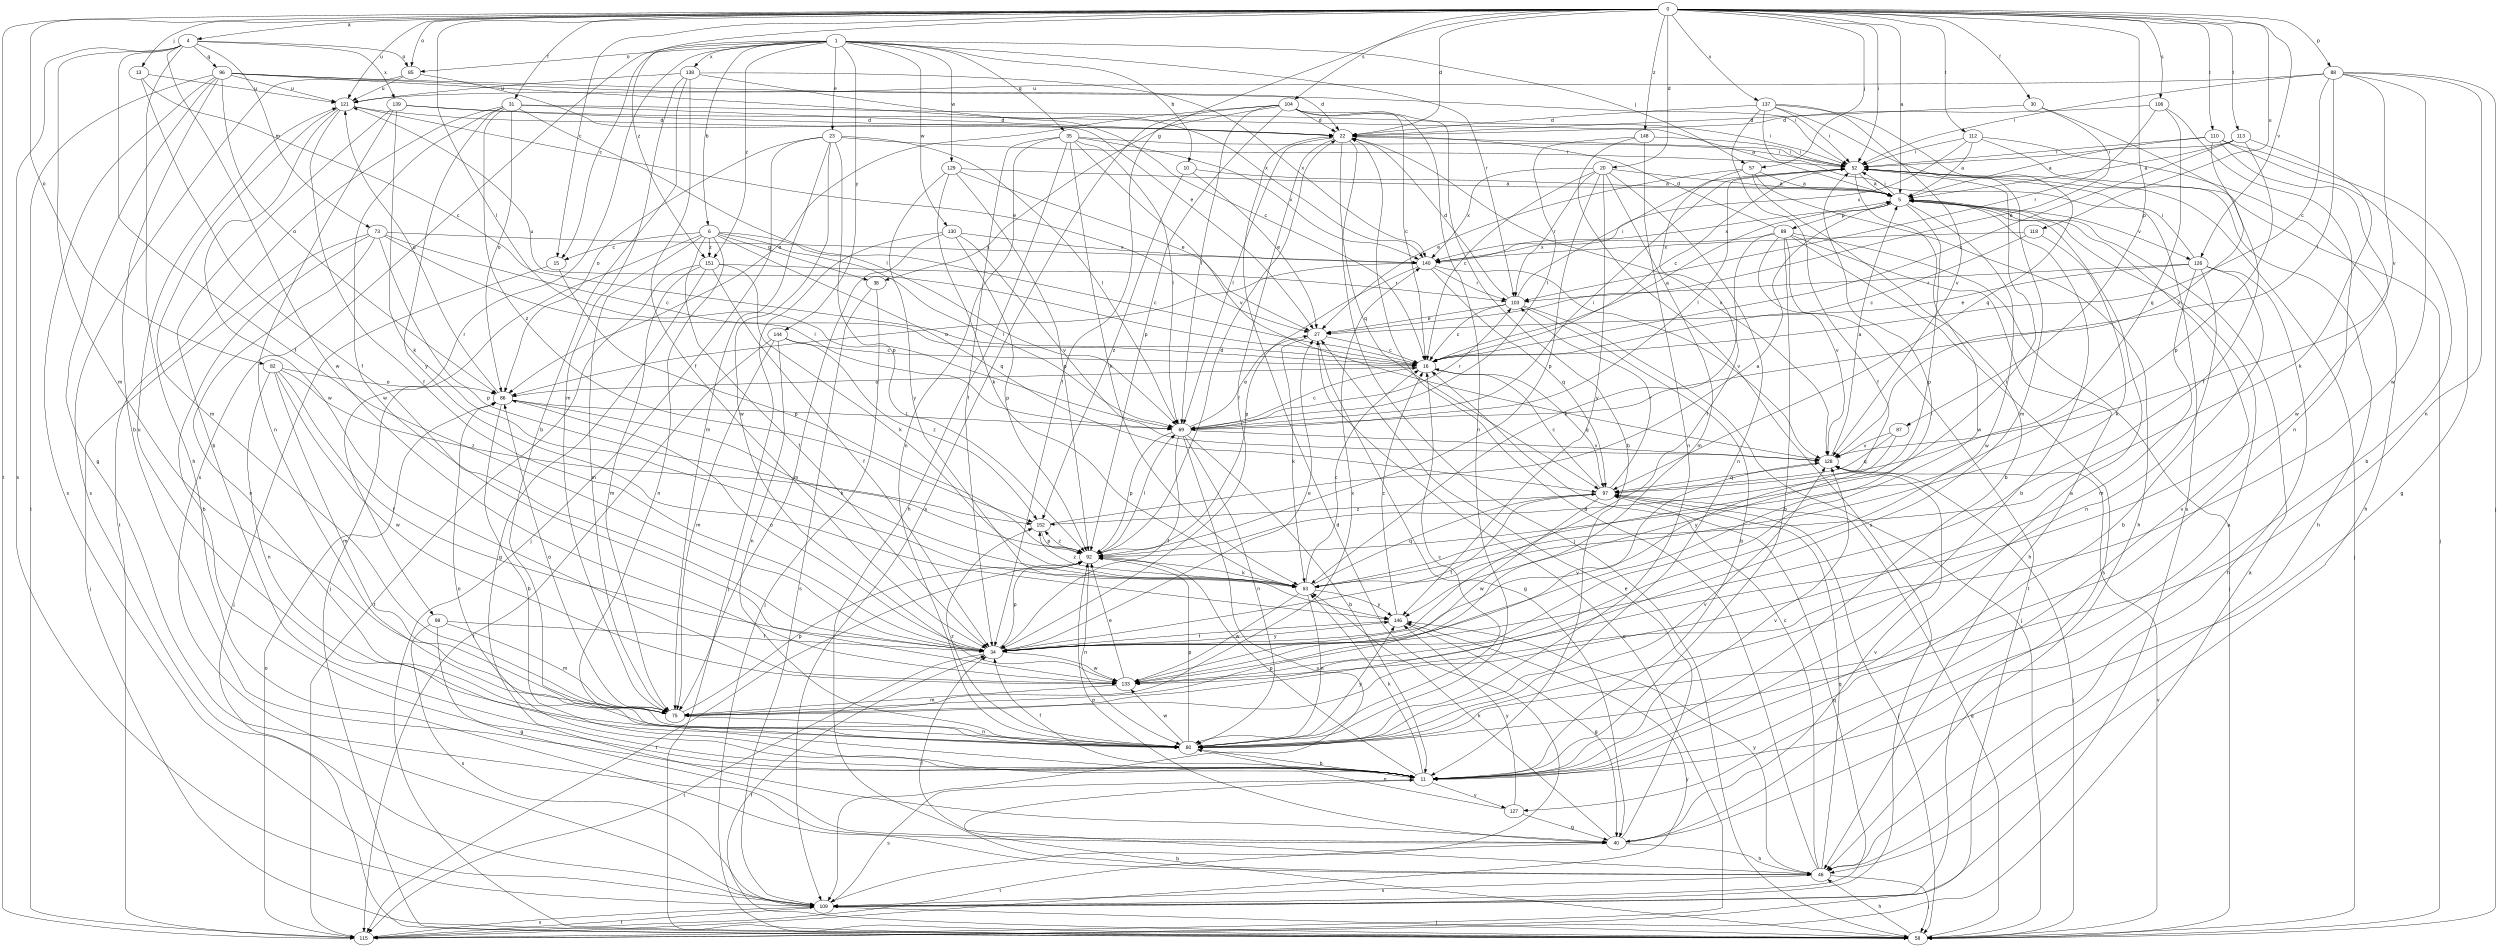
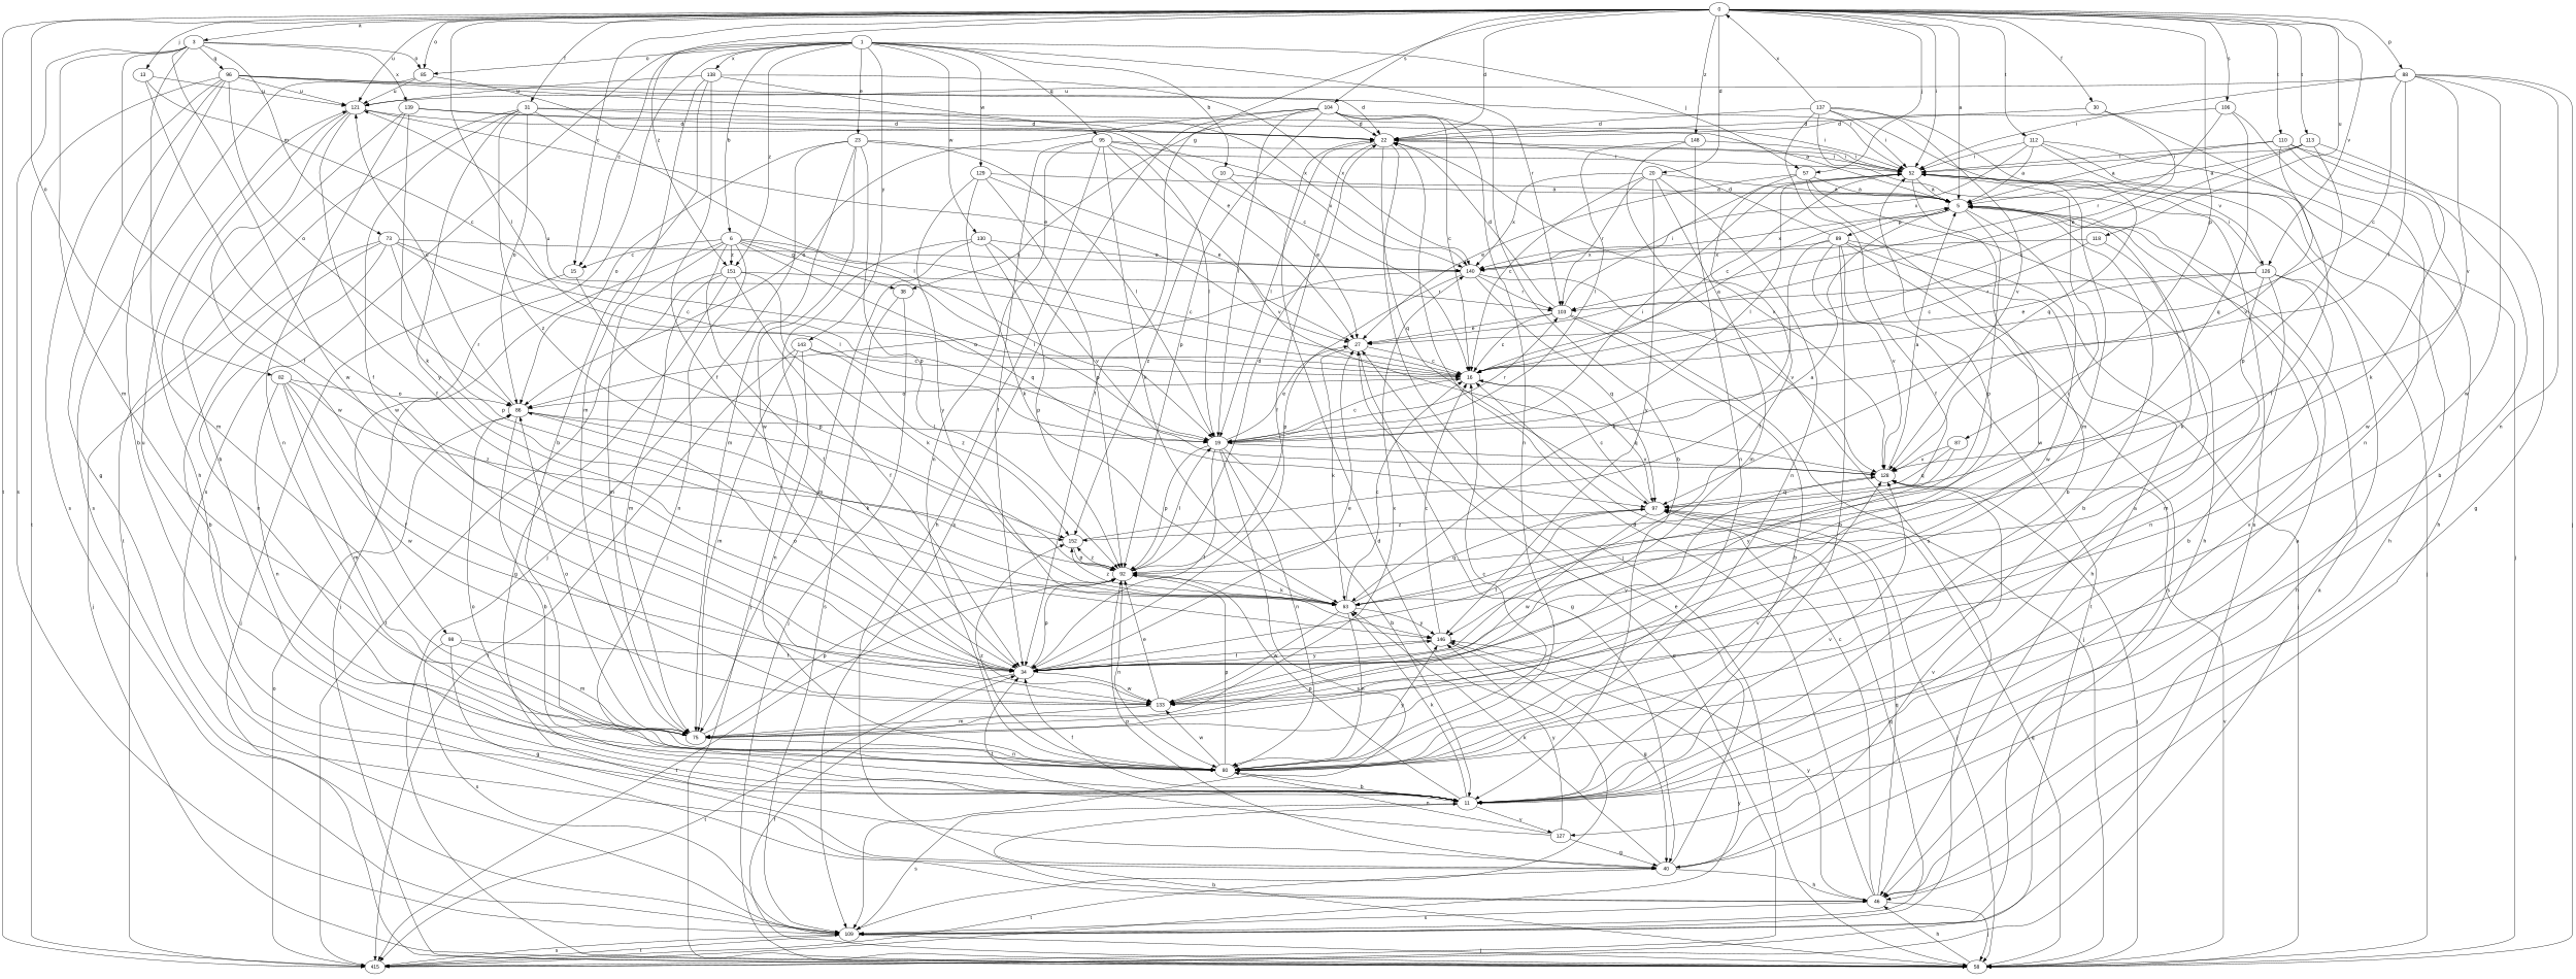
  strict digraph {
    fontname="Liberation Sans"
    node [fontname="Liberation Sans"]
    edge [fontname="Liberation Sans"]
    0
-   3 [label=4]
+   3
    5
    15
    20
    22
    30
    31
    38
    52
    n11 [label=13]
    57
-   69
+   69 [label=19]
    82
    85
    87
    88
    104
    106
    110
    112
    113
-   115
+   115 [label=415]
    118
    121
    126
    137
    148
    151
    1
    6
    10
    23
-   95 [label=35]
+   95
    98
    103
    109
    129
    130
    138
-   143 [label=144]
+   143
    34
    46
    73
    75
    96
    133
    139
    11
    89
    92
    127
    140
    58
    16
    80
    146
    97
    128
    27
    152
    86
    40
    63
    0 -> 3 [label=a]
    0 -> 5 [label=a]
    0 -> 15 [label=c]
    0 -> 20 [label=d]
    0 -> 22 [label=d]
    0 -> 30 [label=f]
    0 -> 31 [label=f]
    0 -> 38 [label=g]
    0 -> 52 [label=i]
    0 -> n11 [label=j]
    0 -> 57 [label=j]
    0 -> 69 [label=l]
    0 -> 82 [label=o]
    0 -> 85 [label=o]
    0 -> 87 [label=p]
    0 -> 88 [label=p]
    0 -> 104 [label=s]
    0 -> 106 [label=s]
    0 -> 110 [label=t]
    0 -> 112 [label=t]
    0 -> 113 [label=t]
    0 -> 115 [label=t]
    0 -> 118 [label=u]
    0 -> 121 [label=u]
    0 -> 126 [label=v]
-   0 -> 137 [label=x]
+   137 -> 0 [label=x]
    0 -> 148 [label=z]
    0 -> 151 [label=z]
    3 -> 85 [label=o]
    3 -> 109 [label=s]
    3 -> 34 [label=f]
    3 -> 46 [label=h]
    3 -> 73 [label=m]
    3 -> 75 [label=m]
    3 -> 96 [label=q]
    3 -> 133 [label=w]
    3 -> 139 [label=x]
-   5 -> 52 [label=i]
-   5 -> 126 [label=v]
+   112 -> 126 [label=v]
    5 -> 133 [label=w]
    5 -> 11 [label=b]
    5 -> 89 [label=p]
    5 -> 92 [label=p]
    5 -> 127 [label=v]
    5 -> 140 [label=x]
    15 -> 92 [label=p]
    15 -> 58 [label=j]
    20 -> 5 [label=a]
    20 -> 103 [label=r]
    20 -> 75 [label=m]
-   20 -> 92 [label=p]
    20 -> 140 [label=x]
    20 -> 16 [label=c]
    20 -> 80 [label=n]
    20 -> 146 [label=y]
    22 -> 52 [label=i]
    22 -> 69 [label=l]
    22 -> 34 [label=f]
    22 -> 58 [label=j]
    22 -> 97 [label=q]
    22 -> 128 [label=v]
    30 -> 22 [label=d]
    30 -> 34 [label=f]
    30 -> 27 [label=e]
    31 -> 22 [label=d]
    31 -> 52 [label=i]
    31 -> 69 [label=l]
    31 -> 115 [label=t]
    31 -> 133 [label=w]
    31 -> 146 [label=y]
    31 -> 152 [label=z]
    31 -> 86 [label=o]
    38 -> 109 [label=s]
    38 -> 58 [label=j]
    52 -> 5 [label=a]
    52 -> 69 [label=l]
    52 -> 46 [label=h]
    52 -> 133 [label=w]
    52 -> 58 [label=j]
    52 -> 16 [label=c]
    n11 -> 121 [label=u]
    n11 -> 34 [label=f]
    n11 -> 16 [label=c]
    57 -> 5 [label=a]
    57 -> 34 [label=f]
    57 -> 46 [label=h]
    57 -> 11 [label=b]
    57 -> 27 [label=e]
    69 -> 52 [label=i]
    69 -> 103 [label=r]
    69 -> 109 [label=s]
    69 -> 34 [label=f]
    69 -> 11 [label=b]
    69 -> 92 [label=p]
    69 -> 16 [label=c]
    69 -> 80 [label=n]
    69 -> 128 [label=v]
    69 -> 27 [label=e]
    82 -> 34 [label=f]
    82 -> 75 [label=m]
    82 -> 133 [label=w]
    82 -> 80 [label=n]
    82 -> 152 [label=z]
    82 -> 86 [label=o]
    85 -> 121 [label=u]
    85 -> 109 [label=s]
    85 -> 27 [label=e]
    87 -> 146 [label=y]
    87 -> 97 [label=q]
    87 -> 128 [label=v]
    88 -> 52 [label=i]
    88 -> 69 [label=l]
    88 -> 121 [label=u]
    88 -> 133 [label=w]
    88 -> 58 [label=j]
    88 -> 16 [label=c]
    88 -> 80 [label=n]
    88 -> 128 [label=v]
    104 -> 22 [label=d]
    104 -> 69 [label=l]
    104 -> 109 [label=s]
    104 -> 34 [label=f]
    104 -> 11 [label=b]
    104 -> 92 [label=p]
    104 -> 16 [label=c]
    104 -> 80 [label=n]
    104 -> 86 [label=o]
    106 -> 22 [label=d]
    106 -> 103 [label=r]
    106 -> 80 [label=n]
    106 -> 97 [label=q]
    110 -> 5 [label=a]
    110 -> 52 [label=i]
    110 -> 133 [label=w]
    110 -> 11 [label=b]
    110 -> 128 [label=v]
    110 -> 40 [label=g]
    112 -> 5 [label=a]
    112 -> 52 [label=i]
    112 -> 46 [label=h]
    112 -> 140 [label=x]
    112 -> 58 [label=j]
    113 -> 5 [label=a]
    113 -> 52 [label=i]
    113 -> 92 [label=p]
    113 -> 16 [label=c]
    113 -> 63 [label=k]
    115 -> 5 [label=a]
    115 -> 109 [label=s]
    115 -> 146 [label=y]
    115 -> 27 [label=e]
    115 -> 86 [label=o]
    118 -> 140 [label=x]
    118 -> 16 [label=c]
    118 -> 63 [label=k]
    121 -> 22 [label=d]
    121 -> 34 [label=f]
    121 -> 75 [label=m]
    121 -> 133 [label=w]
    121 -> 27 [label=e]
    126 -> 52 [label=i]
    126 -> 103 [label=r]
    126 -> 46 [label=h]
    126 -> 75 [label=m]
    126 -> 11 [label=b]
    126 -> 80 [label=n]
    126 -> 27 [label=e]
    137 -> 22 [label=d]
    137 -> 52 [label=i]
    137 -> 109 [label=s]
    137 -> 34 [label=f]
    137 -> 75 [label=m]
    137 -> 97 [label=q]
    137 -> 128 [label=v]
    148 -> 52 [label=i]
    148 -> 69 [label=l]
    148 -> 109 [label=s]
    148 -> 80 [label=n]
    151 -> 115 [label=t]
    151 -> 103 [label=r]
    151 -> 34 [label=f]
    151 -> 75 [label=m]
    151 -> 40 [label=g]
    151 -> 63 [label=k]
    1 -> 15 [label=c]
    1 -> 57 [label=j]
    1 -> 85 [label=o]
    1 -> 151 [label=z]
    1 -> 6 [label=b]
    1 -> 10 [label=b]
    1 -> 23 [label=e]
    1 -> 95 [label=q]
    1 -> 98 [label=r]
    1 -> 103 [label=r]
    1 -> 109 [label=s]
    1 -> 129 [label=w]
    1 -> 130 [label=w]
    1 -> 138 [label=x]
    1 -> 143 [label=y]
    6 -> 15 [label=c]
    6 -> 38 [label=g]
    6 -> 69 [label=l]
    6 -> 151 [label=z]
    6 -> 34 [label=f]
    6 -> 75 [label=m]
    6 -> 58 [label=j]
    6 -> 16 [label=c]
    6 -> 80 [label=n]
    6 -> 97 [label=q]
    10 -> 5 [label=a]
    10 -> 27 [label=e]
    10 -> 152 [label=z]
    23 -> 52 [label=i]
    23 -> 69 [label=l]
    23 -> 75 [label=m]
    23 -> 133 [label=w]
    23 -> 92 [label=p]
    23 -> 58 [label=j]
    23 -> 86 [label=o]
    95 -> 52 [label=i]
    95 -> 69 [label=l]
    95 -> 34 [label=f]
    95 -> 46 [label=h]
    95 -> 140 [label=x]
    95 -> 80 [label=n]
    95 -> 128 [label=v]
    95 -> 63 [label=k]
    98 -> 109 [label=s]
    98 -> 34 [label=f]
    98 -> 75 [label=m]
    98 -> 40 [label=g]
    103 -> 22 [label=d]
    103 -> 52 [label=i]
    103 -> 11 [label=b]
    103 -> 58 [label=j]
    103 -> 16 [label=c]
    103 -> 27 [label=e]
    109 -> 22 [label=d]
    109 -> 115 [label=t]
    109 -> 58 [label=j]
    109 -> 97 [label=q]
    129 -> 5 [label=a]
    129 -> 92 [label=p]
    129 -> 146 [label=y]
    129 -> 27 [label=e]
    129 -> 63 [label=k]
    130 -> 75 [label=m]
    130 -> 92 [label=p]
-   130 -> 140 [label=x]
+   130 -> 140 [label=o]
    130 -> 58 [label=j]
    130 -> 128 [label=v]
    138 -> 121 [label=u]
    138 -> 34 [label=f]
    138 -> 75 [label=m]
    138 -> 11 [label=b]
    138 -> 140 [label=x]
    138 -> 16 [label=c]
    143 -> 115 [label=t]
    143 -> 75 [label=m]
    143 -> 16 [label=c]
    143 -> 80 [label=n]
    143 -> 152 [label=z]
    34 -> 52 [label=i]
    34 -> 115 [label=t]
    34 -> 133 [label=w]
    34 -> 92 [label=p]
    34 -> 146 [label=y]
    34 -> 27 [label=e]
    34 -> 86 [label=o]
    46 -> 22 [label=d]
    46 -> 109 [label=s]
    46 -> 58 [label=j]
    46 -> 16 [label=c]
    46 -> 146 [label=y]
    46 -> 97 [label=q]
    73 -> 69 [label=l]
    73 -> 11 [label=b]
    73 -> 92 [label=p]
    73 -> 140 [label=x]
    73 -> 58 [label=j]
    73 -> 16 [label=c]
    73 -> 80 [label=n]
    75 -> 92 [label=p]
    75 -> 140 [label=x]
    75 -> 80 [label=n]
    75 -> 86 [label=o]
    96 -> 22 [label=d]
    96 -> 52 [label=i]
    96 -> 115 [label=t]
    96 -> 121 [label=u]
    96 -> 109 [label=s]
    96 -> 11 [label=b]
    96 -> 140 [label=x]
    96 -> 86 [label=o]
    96 -> 40 [label=g]
    133 -> 75 [label=m]
    133 -> 92 [label=e]
    133 -> 128 [label=v]
    139 -> 5 [label=a]
    139 -> 22 [label=d]
    139 -> 11 [label=b]
    139 -> 80 [label=n]
    139 -> 63 [label=k]
    11 -> 5 [label=a]
    11 -> 109 [label=s]
    11 -> 34 [label=f]
    11 -> 92 [label=p]
    11 -> 127 [label=v]
    11 -> 128 [label=v]
    11 -> 86 [label=o]
    11 -> 63 [label=k]
    89 -> 22 [label=d]
    89 -> 115 [label=t]
    89 -> 109 [label=s]
    89 -> 46 [label=h]
    89 -> 11 [label=b]
    89 -> 140 [label=x]
    89 -> 58 [label=j]
    89 -> 128 [label=v]
    89 -> 63 [label=k]
    92 -> 22 [label=d]
    92 -> 69 [label=l]
    92 -> 115 [label=t]
    92 -> 80 [label=n]
    92 -> 152 [label=z]
    92 -> 63 [label=k]
-   46 -> 34 [label=f]
+   127 -> 34 [label=f]
    127 -> 80 [label=n]
    127 -> 146 [label=y]
    127 -> 40 [label=g]
    140 -> 103 [label=r]
    140 -> 92 [label=p]
    140 -> 97 [label=q]
    140 -> 128 [label=v]
    140 -> 86 [label=o]
    58 -> 34 [label=f]
    58 -> 46 [label=h]
    58 -> 11 [label=b]
    58 -> 97 [label=q]
    58 -> 128 [label=v]
    16 -> 5 [label=a]
    16 -> 121 [label=u]
    16 -> 97 [label=q]
    16 -> 86 [label=o]
    80 -> 121 [label=u]
    80 -> 133 [label=w]
    80 -> 11 [label=b]
    80 -> 92 [label=p]
    80 -> 16 [label=c]
    80 -> 146 [label=y]
    80 -> 128 [label=v]
    80 -> 152 [label=z]
    146 -> 34 [label=f]
    146 -> 16 [label=c]
    146 -> 40 [label=g]
-   97 -> 103 [label=r]
    97 -> 34 [label=f]
    97 -> 133 [label=w]
    97 -> 58 [label=j]
    97 -> 16 [label=c]
    97 -> 152 [label=z]
    128 -> 5 [label=a]
    128 -> 58 [label=j]
    128 -> 97 [label=q]
    27 -> 16 [label=c]
    27 -> 40 [label=g]
    27 -> 63 [label=k]
    152 -> 5 [label=a]
    152 -> 92 [label=p]
    86 -> 69 [label=l]
    86 -> 121 [label=u]
    86 -> 11 [label=b]
    86 -> 63 [label=k]
    40 -> 5 [label=a]
    40 -> 115 [label=t]
    40 -> 46 [label=h]
    40 -> 92 [label=p]
    40 -> 128 [label=v]
    40 -> 27 [label=e]
    40 -> 63 [label=k]
    63 -> 52 [label=i]
    63 -> 133 [label=w]
    63 -> 16 [label=c]
    63 -> 80 [label=n]
    63 -> 146 [label=y]
    63 -> 97 [label=q]
    63 -> 152 [label=z]
  }
